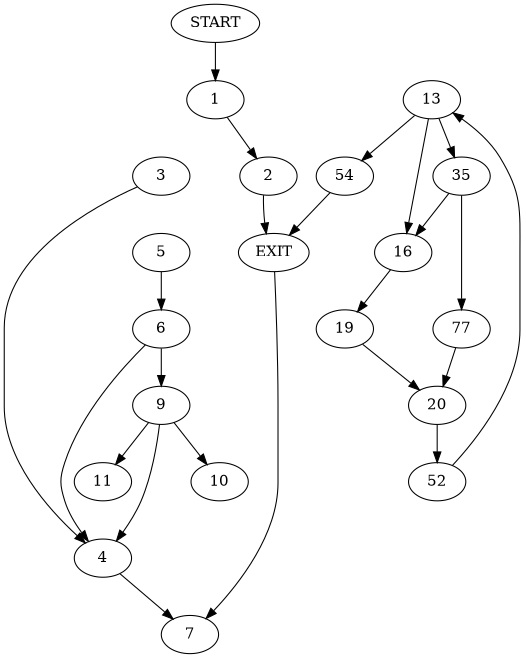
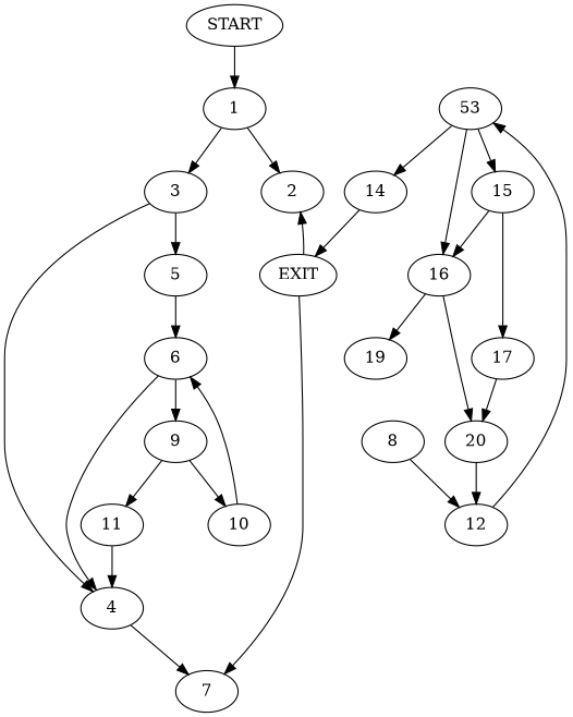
  digraph {
    n1 [label=START]
    1
    2
    3
    n5 [label=EXIT]
    7
    4
    5
    6
-   12 [label=52]
+   8
+   12
    9
    10
    11
-   13
-   14 [label=54]
-   15 [label=35]
+   13 [label=53]
+   14
+   15
    16
-   17 [label=77]
+   17
    19
    20
    n1 -> 1
    1 -> 2
-   2 -> n5
+   1 -> 3
+   n5 -> 2
    3 -> 4
+   3 -> 5
    n5 -> 7
    4 -> 7
    5 -> 6
    6 -> 4
    6 -> 9
+   8 -> 12
    12 -> 13
    9 -> 10
    9 -> 11
-   9 -> 4
+   10 -> 6
+   11 -> 4
    13 -> 14
    13 -> 15
    13 -> 16
    14 -> n5
    15 -> 16
    15 -> 17
    16 -> 19
    17 -> 20
-   19 -> 20
+   16 -> 20
    20 -> 12
  }
